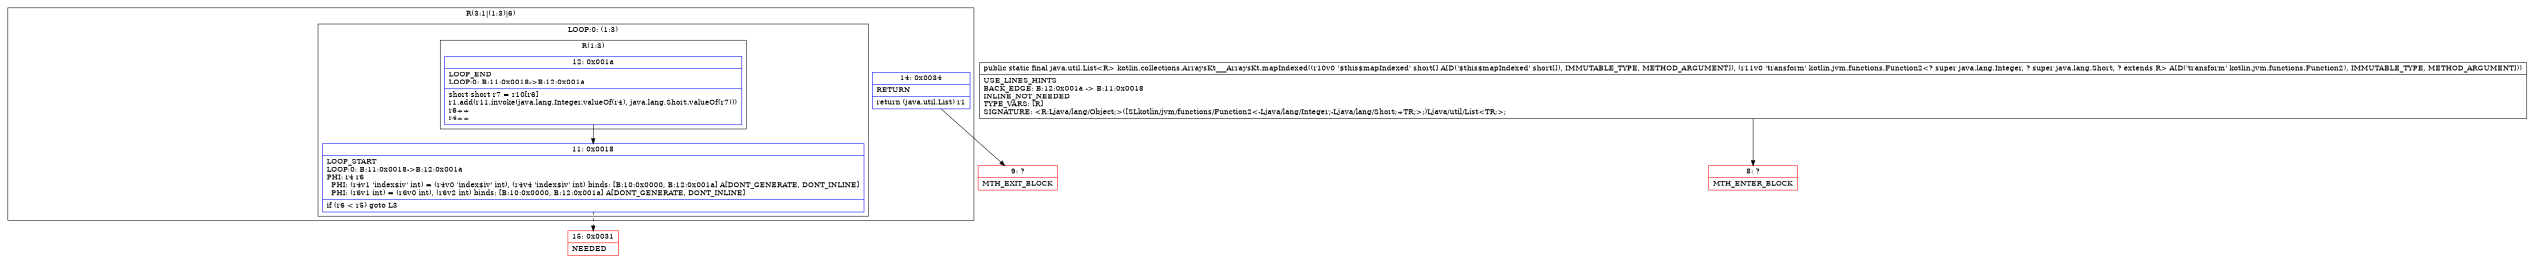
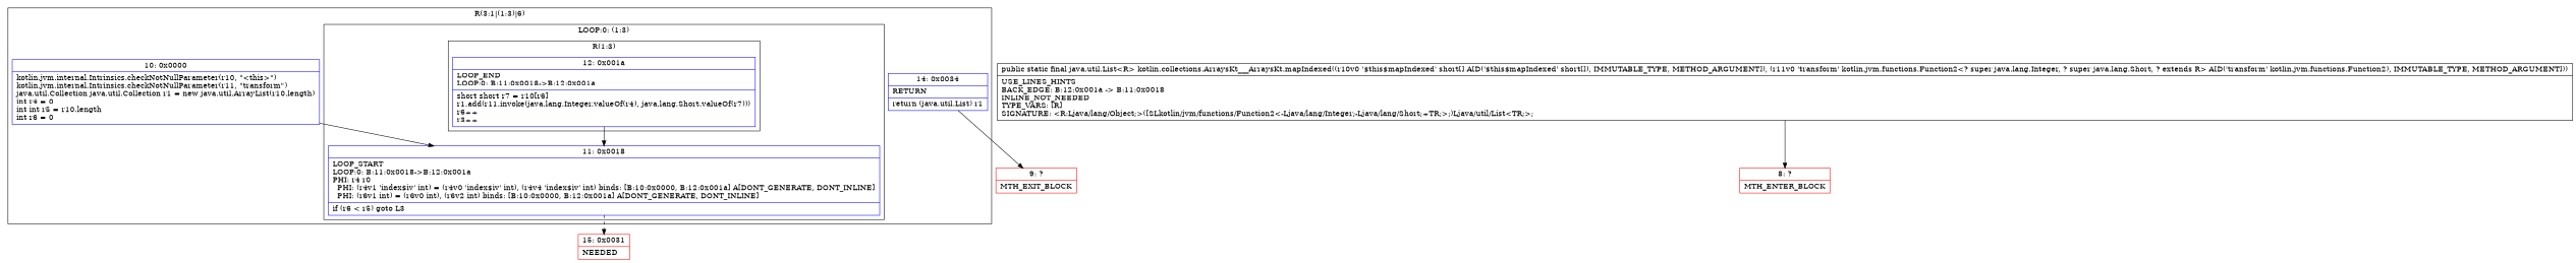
  digraph {
    node [color=blue shape=record]
-   n1 [label="{12\:\ 0x001a|LOOP_END\lLOOP:0: B:11:0x0018\-\>B:12:0x001a\l|short short r7 = r10[r6]\lr1.add(r11.invoke(java.lang.Integer.valueOf(r4), java.lang.Short.valueOf(r7)))\lr6++\lr4++\l}"]
-   n2 [label="{11\:\ 0x0018|LOOP_START\lLOOP:0: B:11:0x0018\-\>B:12:0x001a\lPHI: r4 r6 \l  PHI: (r4v1 'index$iv' int) = (r4v0 'index$iv' int), (r4v4 'index$iv' int) binds: [B:10:0x0000, B:12:0x001a] A[DONT_GENERATE, DONT_INLINE]\l  PHI: (r6v1 int) = (r6v0 int), (r6v2 int) binds: [B:10:0x0000, B:12:0x001a] A[DONT_GENERATE, DONT_INLINE]\l|if (r6 \< r5) goto L3\l}"]
+   n1 [label="{12\:\ 0x001a|LOOP_END\lLOOP:0: B:11:0x0018\-\>B:12:0x001a\l|short short r7 = r10[r6]\lr1.add(r11.invoke(java.lang.Integer.valueOf(r4), java.lang.Short.valueOf(r7)))\lr6++\lr3++\l}"]
+   n2 [label="{11\:\ 0x0018|LOOP_START\lLOOP:0: B:11:0x0018\-\>B:12:0x001a\lPHI: r4 r0 \l  PHI: (r4v1 'index$iv' int) = (r4v0 'index$iv' int), (r4v4 'index$iv' int) binds: [B:10:0x0000, B:12:0x001a] A[DONT_GENERATE, DONT_INLINE]\l  PHI: (r6v1 int) = (r6v0 int), (r6v2 int) binds: [B:10:0x0000, B:12:0x001a] A[DONT_GENERATE, DONT_INLINE]\l|if (r6 \< r5) goto L3\l}"]
+   n3 [label="{10\:\ 0x0000|kotlin.jvm.internal.Intrinsics.checkNotNullParameter(r10, \"\<this\>\")\lkotlin.jvm.internal.Intrinsics.checkNotNullParameter(r11, \"transform\")\ljava.util.Collection java.util.Collection r1 = new java.util.ArrayList(r10.length)\lint r4 = 0\lint int r5 = r10.length\lint r6 = 0\l}"]
    n4 [label="{14\:\ 0x0034|RETURN\l|return (java.util.List) r1\l}"]
    n5 [color=red label="{15\:\ 0x0031|NEEDED\l}"]
    n6 [color=red label="{9\:\ ?|MTH_EXIT_BLOCK\l}"]
    n7 [color=red label="{8\:\ ?|MTH_ENTER_BLOCK\l}"]
    n8 [label="{public static final java.util.List\<R\> kotlin.collections.ArraysKt___ArraysKt.mapIndexed((r10v0 '$this$mapIndexed' short[] A[D('$this$mapIndexed' short[]), IMMUTABLE_TYPE, METHOD_ARGUMENT]), (r11v0 'transform' kotlin.jvm.functions.Function2\<? super java.lang.Integer, ? super java.lang.Short, ? extends R\> A[D('transform' kotlin.jvm.functions.Function2), IMMUTABLE_TYPE, METHOD_ARGUMENT]))  | USE_LINES_HINTS\lBACK_EDGE: B:12:0x001a \-\> B:11:0x0018\lINLINE_NOT_NEEDED\lTYPE_VARS: [R]\lSIGNATURE: \<R:Ljava\/lang\/Object;\>([SLkotlin\/jvm\/functions\/Function2\<\-Ljava\/lang\/Integer;\-Ljava\/lang\/Short;+TR;\>;)Ljava\/util\/List\<TR;\>;\l}" color=""]
    subgraph cluster_1 {
      label="R(3:1|(1:3)|6)"
+     n3
      n4
      subgraph cluster_2 {
        label="LOOP:0: (1:3)"
        n2
        subgraph cluster_3 {
          label="R(1:3)"
          n1
        }
      }
    }
    n1 -> n2
    n2 -> n5 [style=dashed]
+   n3 -> n2
    n4 -> n6
    n8 -> n7
  }
